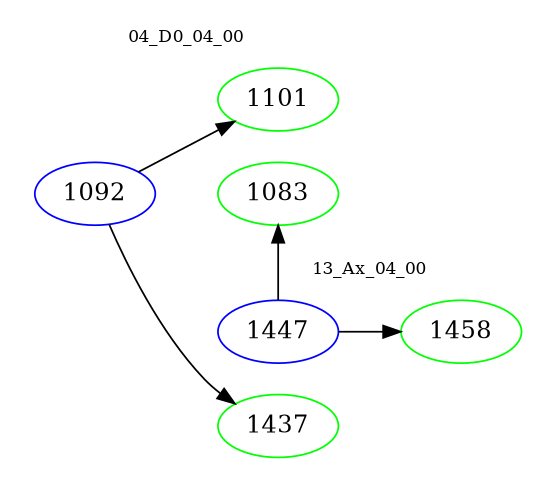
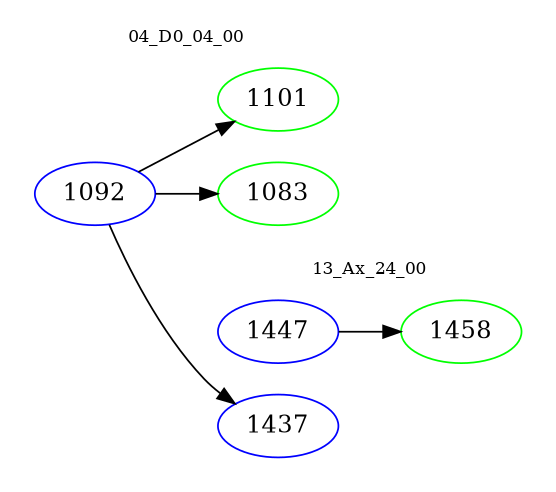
  digraph {
    rankdir=LR
    node [color=green]
    edge [color=black]
    n1 [color=blue label=1447]
-   n2 [label=1437]
+   n2 [color=blue label=1437]
    n3 [label=1458]
    n4 [color=blue label=1092]
    n5 [label=1083]
    n6 [label=1101]
    subgraph cluster_1 {
      color=white
      fontsize=10
-     label="13_Ax_04_00"
+     label="13_Ax_24_00"
      n1
      n2
      n3
    }
    subgraph cluster_2 {
      color=white
      fontsize=10
      label="04_D0_04_00"
      n4
      n5
      n6
    }
    n1 -> n3
    n4 -> n2
-   n1 -> n5
+   n4 -> n5
    n4 -> n6
  }
